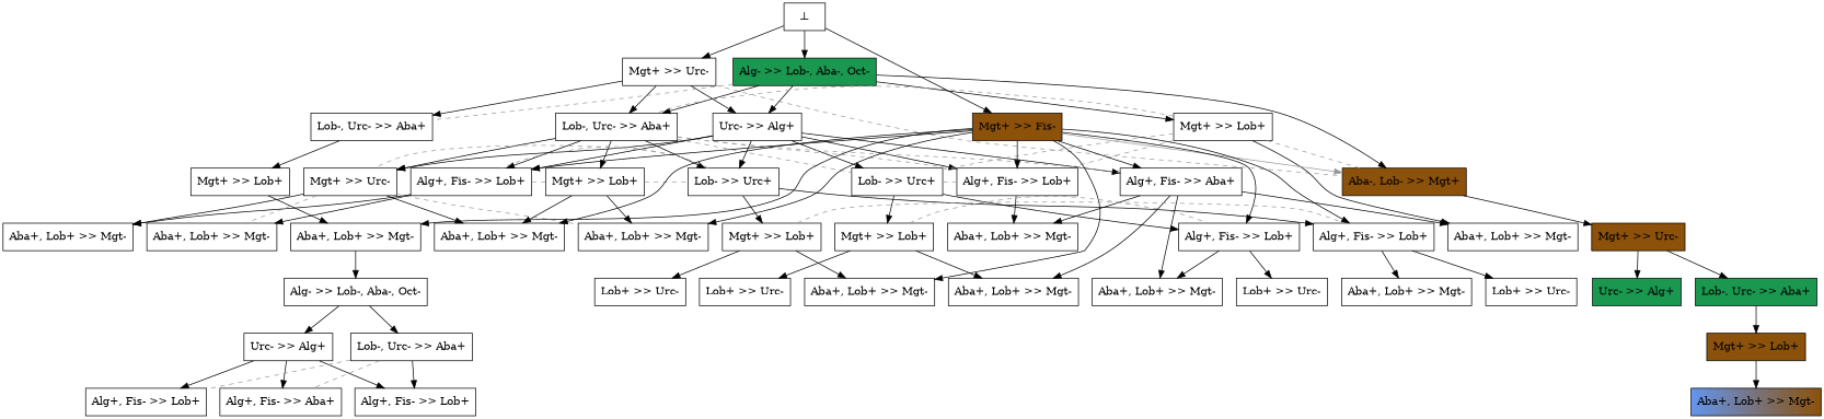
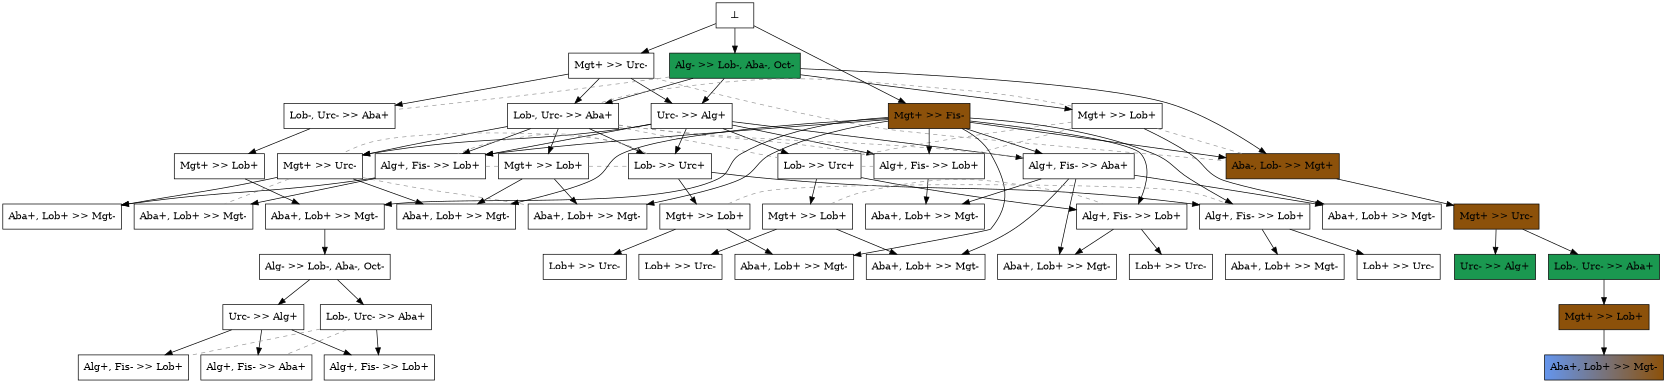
  digraph {
    node [color=black fillcolor="white:white" shape=box style=filled]
    n1 [label="Mgt+ >> Urc-"]
    n2 [label="Lob-, Urc- >> Aba+"]
    n3 [label="Urc- >> Alg+"]
    n4 [label="Lob-, Urc- >> Aba+"]
    n5 [fillcolor="#8c510a:#8c510a" label="Aba-, Lob- >> Mgt+"]
    n6 [label="Mgt+ >> Lob+"]
    n7 [fillcolor="#1a9850:#1a9850" label="Alg- >> Lob-, Aba-, Oct-"]
    n8 [label="Mgt+ >> Lob+"]
    n9 [label="Lob- >> Urc+"]
    n10 [label="Alg+, Fis- >> Lob+"]
    n11 [label="Aba+, Lob+ >> Mgt-"]
    n12 [label="Alg+, Fis- >> Aba+"]
    n13 [label="Lob- >> Urc+"]
    n14 [label="Mgt+ >> Urc-"]
    n15 [label="Alg+, Fis- >> Lob+"]
    n16 [label="Mgt+ >> Lob+"]
    n17 [label="Aba+, Lob+ >> Mgt-"]
    n18 [fillcolor="#8c510a:#8c510a" label="Mgt+ >> Urc-"]
    n19 [fillcolor="#8c510a:#8c510a" label="Mgt+ >> Fis-"]
    n20 [label="Alg+, Fis- >> Lob+"]
    n21 [label="Aba+, Lob+ >> Mgt-"]
    n22 [label="Alg+, Fis- >> Lob+"]
    n23 [label="Aba+, Lob+ >> Mgt-"]
    n24 [label="Aba+, Lob+ >> Mgt-"]
    n25 [label="Mgt+ >> Lob+"]
    n26 [fillcolor="#1a9850:#1a9850" label="Urc- >> Alg+"]
    n27 [fillcolor="#1a9850:#1a9850" label="Lob-, Urc- >> Aba+"]
    n28 [label="Aba+, Lob+ >> Mgt-"]
    n29 [label="Aba+, Lob+ >> Mgt-"]
    n30 [label="Aba+, Lob+ >> Mgt-"]
    n31 [label="Mgt+ >> Lob+"]
    n32 [label="Aba+, Lob+ >> Mgt-"]
    n33 [label="Aba+, Lob+ >> Mgt-"]
    n34 [label="Lob+ >> Urc-"]
    n35 [fillcolor="#8c510a:#8c510a" label="Mgt+ >> Lob+"]
    n36 [label="Alg- >> Lob-, Aba-, Oct-"]
    n37 [label="Lob+ >> Urc-"]
    n38 [label="Lob+ >> Urc-"]
    n39 [fillcolor="cornflowerblue:#8c510a" label="Aba+, Lob+ >> Mgt-"]
    n40 [label="Urc- >> Alg+"]
    n41 [label="Lob-, Urc- >> Aba+"]
    n42 [label="Aba+, Lob+ >> Mgt-"]
    n43 [label="Lob+ >> Urc-"]
    n44 [label="Alg+, Fis- >> Aba+"]
    n45 [label="Alg+, Fis- >> Lob+"]
    n46 [label="Alg+, Fis- >> Lob+"]
    n47 [fillcolor=white label="⊥" color=""]
    n1 -> n2
    n1 -> n3
    n1 -> n4
    n1 -> n5 [arrowhead=none color=gray60 constraint=false style=dashed]
    n2 -> n6
    n3 -> n9
    n3 -> n10
    n3 -> n12
    n3 -> n13
    n3 -> n14
    n3 -> n15
    n4 -> n9 [arrowhead=none color=gray60 constraint=false style=dashed]
    n4 -> n10 [arrowhead=none color=gray60 constraint=false style=dashed]
    n4 -> n12 [arrowhead=none color=gray60 constraint=false style=dashed]
    n4 -> n13
    n4 -> n14
    n4 -> n15
    n4 -> n16
    n5 -> n18
    n6 -> n17
    n7 -> n2 [arrowhead=none color=gray60 constraint=false style=dashed]
    n7 -> n3
    n7 -> n4
    n7 -> n5
    n7 -> n8
    n8 -> n4 [arrowhead=none color=gray60 constraint=false style=dashed]
    n8 -> n5 [arrowhead=none color=gray60 constraint=false style=dashed]
    n8 -> n9 [arrowhead=none color=gray60 constraint=false style=dashed]
    n8 -> n10 [arrowhead=none color=gray60 constraint=false style=dashed]
    n8 -> n11
    n9 -> n10 [arrowhead=none color=gray60 constraint=false style=dashed]
    n9 -> n20
    n9 -> n25
    n10 -> n28
    n12 -> n11
    n12 -> n28
    n12 -> n29
    n12 -> n30
    n13 -> n14 [arrowhead=none color=gray60 constraint=false style=dashed]
    n13 -> n15 [arrowhead=none color=gray60 constraint=false style=dashed]
    n13 -> n22
    n13 -> n31
    n14 -> n21 [arrowhead=none color=gray60 constraint=false style=dashed]
    n14 -> n23
    n14 -> n32
    n14 -> n33 [arrowhead=none color=gray60 constraint=false style=dashed]
    n15 -> n32
    n15 -> n33
    n16 -> n13 [arrowhead=none color=gray60 constraint=false style=dashed]
    n16 -> n15 [arrowhead=none color=gray60 constraint=false style=dashed]
    n16 -> n21
    n16 -> n23
    n17 -> n36
    n18 -> n26
    n18 -> n27
-   n19 -> n5 [color=gray60]
+   n19 -> n5
    n19 -> n10
    n19 -> n12
    n19 -> n15
    n19 -> n17
    n19 -> n20
    n19 -> n21
    n19 -> n22
    n19 -> n23
    n19 -> n24
    n20 -> n29
    n20 -> n37
    n22 -> n42
    n22 -> n43
    n25 -> n20 [arrowhead=none color=gray60 constraint=false style=dashed]
    n25 -> n30
    n25 -> n34
    n27 -> n35
    n31 -> n22 [arrowhead=none color=gray60 constraint=false style=dashed]
    n31 -> n24
    n31 -> n38
    n35 -> n39
    n36 -> n40
    n36 -> n41
    n40 -> n44
    n40 -> n45
    n40 -> n46
    n41 -> n44 [arrowhead=none color=gray60 constraint=false style=dashed]
    n41 -> n45
    n41 -> n46 [arrowhead=none color=gray60 constraint=false style=dashed]
    n47 -> n1
    n47 -> n7
    n47 -> n19
  }
